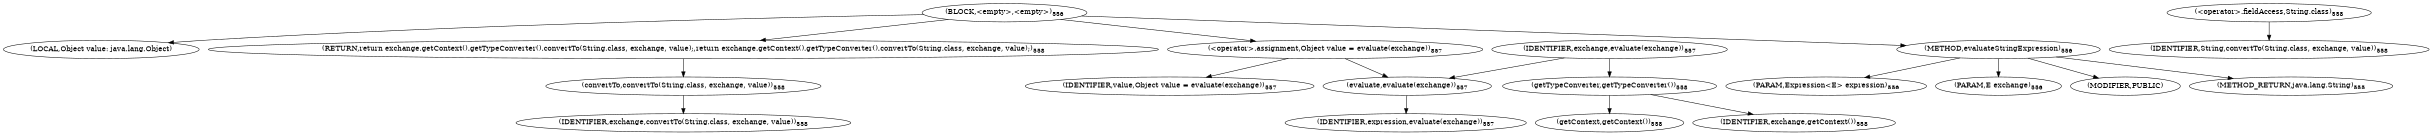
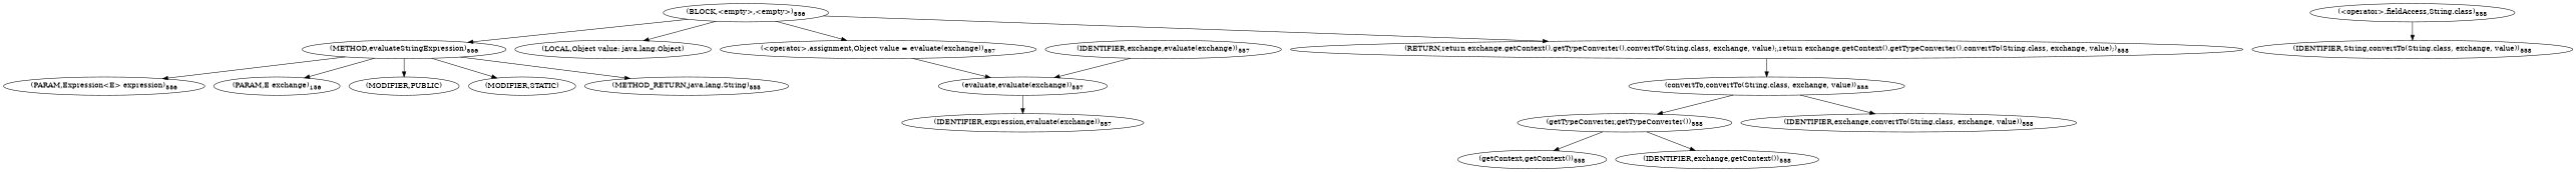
  digraph {
    n1 [label=<(METHOD,evaluateStringExpression)<SUB>556</SUB>>]
    n2 [label=<(PARAM,Expression&lt;E&gt; expression)<SUB>556</SUB>>]
-   n3 [label=<(PARAM,E exchange)<SUB>556</SUB>>]
+   n3 [label=<(PARAM,E exchange)<SUB>156</SUB>>]
    n4 [label=<(MODIFIER,PUBLIC)>]
+   n5 [label=<(MODIFIER,STATIC)>]
    n6 [label=<(METHOD_RETURN,java.lang.String)<SUB>555</SUB>>]
    n7 [label=<(BLOCK,&lt;empty&gt;,&lt;empty&gt;)<SUB>556</SUB>>]
    n8 [label=<(LOCAL,Object value: java.lang.Object)>]
-   n9 [label=<(&lt;operator&gt;.assignment,Object value = evaluate(exchange))<SUB>857</SUB>>]
+   n9 [label=<(&lt;operator&gt;.assignment,Object value = evaluate(exchange))<SUB>557</SUB>>]
    n10 [label=<(RETURN,return exchange.getContext().getTypeConverter().convertTo(String.class, exchange, value);,return exchange.getContext().getTypeConverter().convertTo(String.class, exchange, value);)<SUB>558</SUB>>]
-   n11 [label=<(IDENTIFIER,value,Object value = evaluate(exchange))<SUB>557</SUB>>]
    n12 [label=<(evaluate,evaluate(exchange))<SUB>557</SUB>>]
    n13 [label=<(convertTo,convertTo(String.class, exchange, value))<SUB>558</SUB>>]
    n14 [label=<(IDENTIFIER,expression,evaluate(exchange))<SUB>557</SUB>>]
    n15 [label=<(IDENTIFIER,exchange,evaluate(exchange))<SUB>557</SUB>>]
    n16 [label=<(getTypeConverter,getTypeConverter())<SUB>558</SUB>>]
    n17 [label=<(IDENTIFIER,exchange,convertTo(String.class, exchange, value))<SUB>558</SUB>>]
    n18 [label=<(getContext,getContext())<SUB>558</SUB>>]
    n19 [label=<(IDENTIFIER,exchange,getContext())<SUB>558</SUB>>]
    n20 [label=<(&lt;operator&gt;.fieldAccess,String.class)<SUB>558</SUB>>]
    n21 [label=<(IDENTIFIER,String,convertTo(String.class, exchange, value))<SUB>558</SUB>>]
    n1 -> n2
    n1 -> n3
    n1 -> n4
+   n1 -> n5
    n1 -> n6
    n7 -> n1
    n7 -> n8
    n7 -> n9
    n7 -> n10
-   n9 -> n11
    n9 -> n12
    n10 -> n13
    n12 -> n14
-   n15 -> n16
+   n13 -> n16
    n13 -> n17
    n15 -> n12
    n16 -> n18
    n16 -> n19
    n20 -> n21
  }
